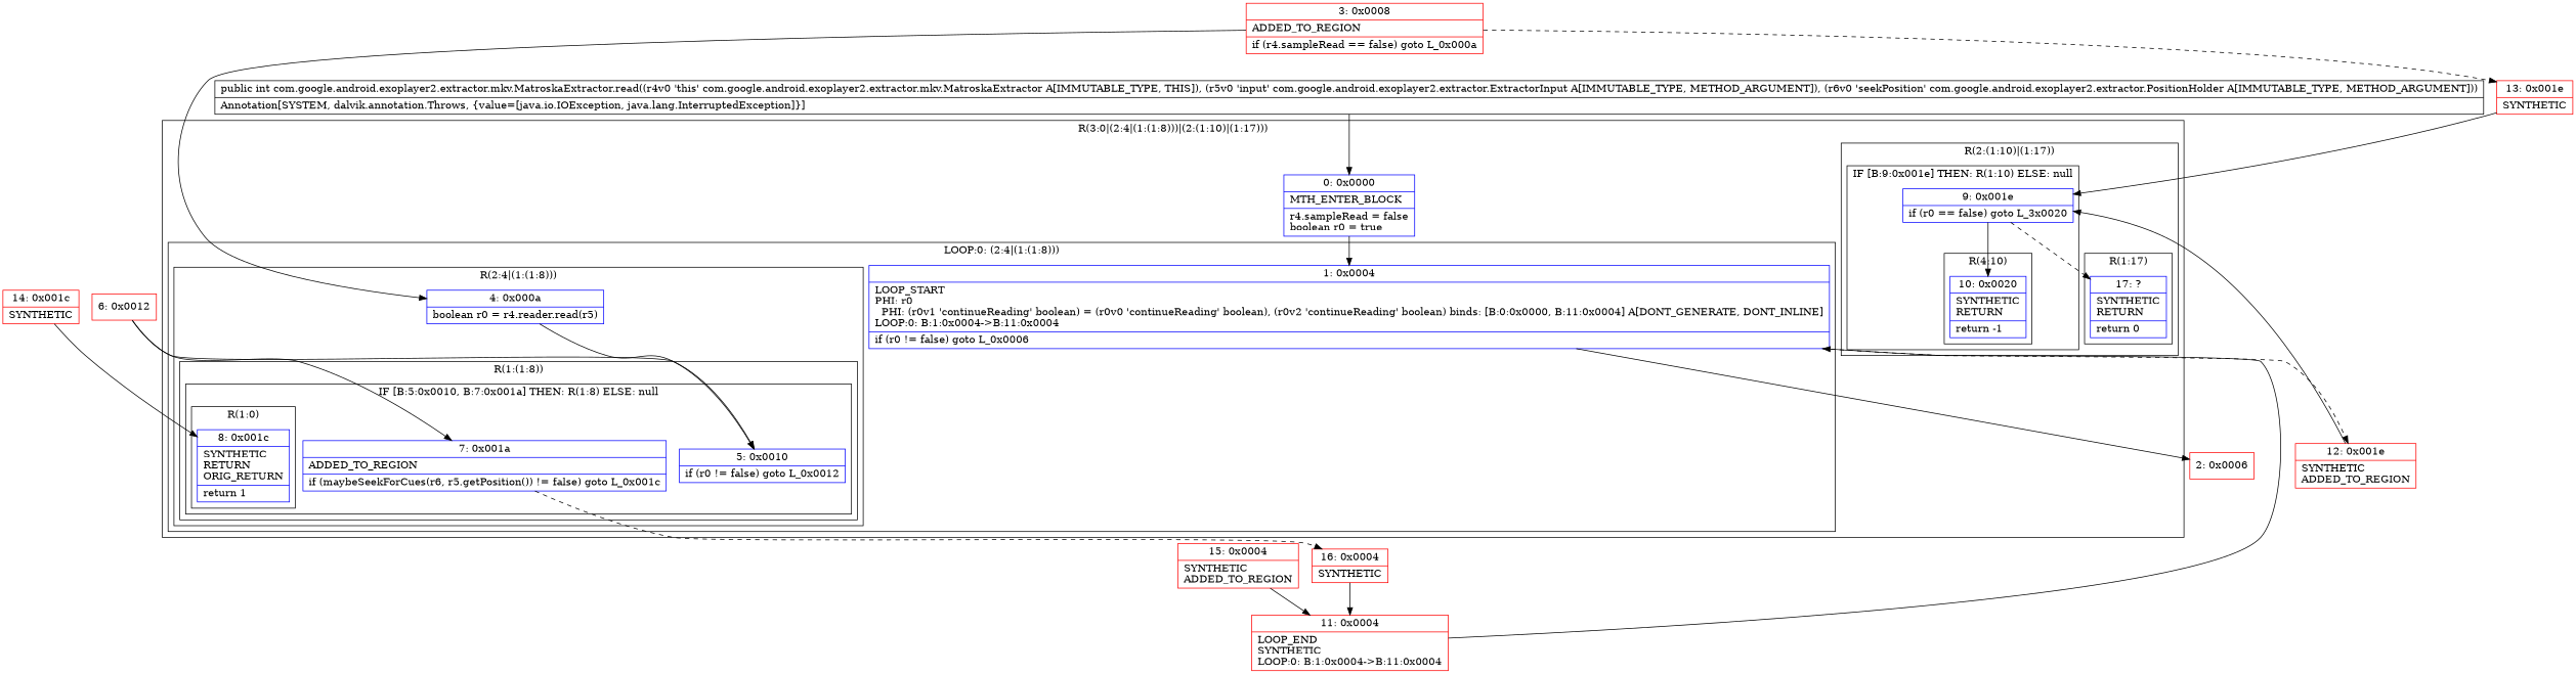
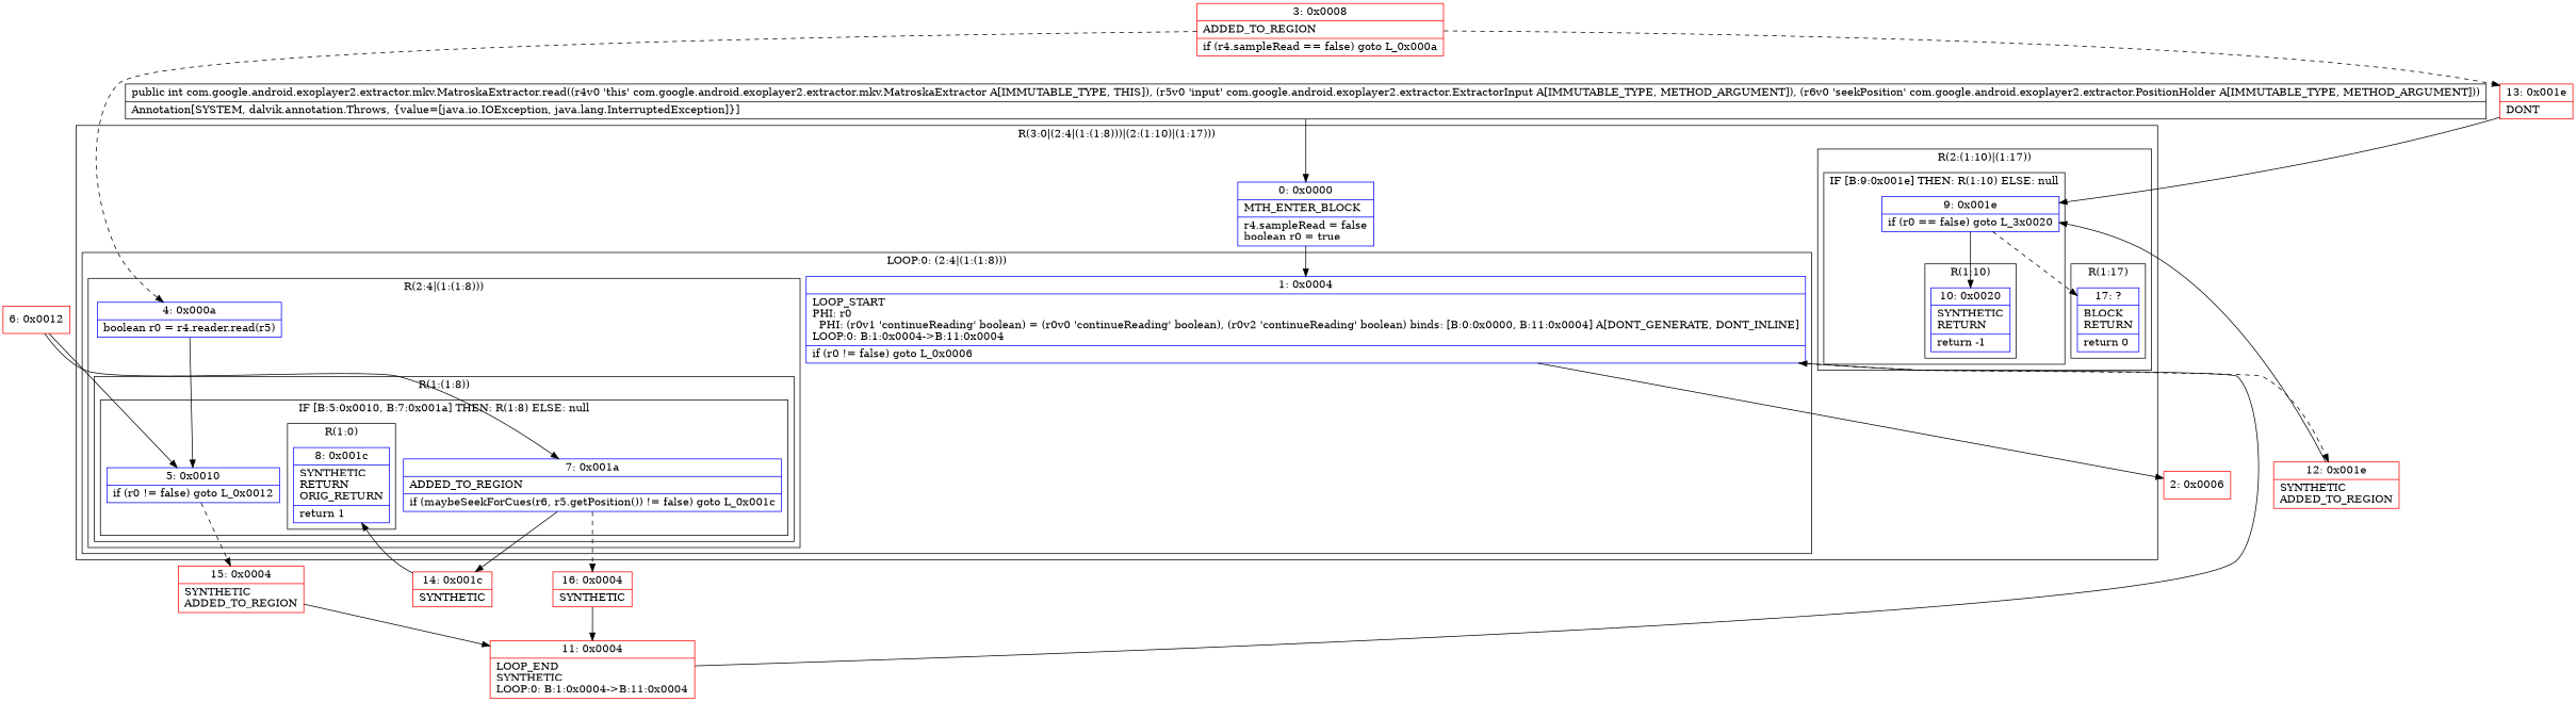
  digraph {
    node [color=blue shape=record]
    n1 [label="{8\:\ 0x001c|SYNTHETIC\lRETURN\lORIG_RETURN\l|return 1\l}"]
    n2 [label="{5\:\ 0x0010|if (r0 != false) goto L_0x0012\l}"]
    n3 [label="{7\:\ 0x001a|ADDED_TO_REGION\l|if (maybeSeekForCues(r6, r5.getPosition()) != false) goto L_0x001c\l}"]
    n4 [label="{4\:\ 0x000a|boolean r0 = r4.reader.read(r5)\l}"]
    n5 [label="{1\:\ 0x0004|LOOP_START\lPHI: r0 \l  PHI: (r0v1 'continueReading' boolean) = (r0v0 'continueReading' boolean), (r0v2 'continueReading' boolean) binds: [B:0:0x0000, B:11:0x0004] A[DONT_GENERATE, DONT_INLINE]\lLOOP:0: B:1:0x0004\-\>B:11:0x0004\l|if (r0 != false) goto L_0x0006\l}"]
    n6 [label="{10\:\ 0x0020|SYNTHETIC\lRETURN\l|return \-1\l}"]
    n7 [label="{9\:\ 0x001e|if (r0 == false) goto L_3x0020\l}"]
-   n8 [label="{17\:\ ?|SYNTHETIC\lRETURN\l|return 0\l}"]
+   n8 [label="{17\:\ ?|BLOCK\lRETURN\l|return 0\l}"]
    n9 [label="{0\:\ 0x0000|MTH_ENTER_BLOCK\l|r4.sampleRead = false\lboolean r0 = true\l}"]
    n10 [color=red label="{15\:\ 0x0004|SYNTHETIC\lADDED_TO_REGION\l}"]
    n11 [color=red label="{14\:\ 0x001c|SYNTHETIC\l}"]
    n12 [color=red label="{16\:\ 0x0004|SYNTHETIC\l}"]
    n13 [color=red label="{2\:\ 0x0006}"]
    n14 [color=red label="{12\:\ 0x001e|SYNTHETIC\lADDED_TO_REGION\l}"]
    n15 [color=red label="{6\:\ 0x0012}"]
    n16 [color=red label="{11\:\ 0x0004|LOOP_END\lSYNTHETIC\lLOOP:0: B:1:0x0004\-\>B:11:0x0004\l}"]
    n17 [color=red label="{3\:\ 0x0008|ADDED_TO_REGION\l|if (r4.sampleRead == false) goto L_0x000a\l}"]
-   n18 [color=red label="{13\:\ 0x001e|SYNTHETIC\l}"]
+   n18 [color=red label="{13\:\ 0x001e|DONT\l}"]
    n19 [label="{public int com.google.android.exoplayer2.extractor.mkv.MatroskaExtractor.read((r4v0 'this' com.google.android.exoplayer2.extractor.mkv.MatroskaExtractor A[IMMUTABLE_TYPE, THIS]), (r5v0 'input' com.google.android.exoplayer2.extractor.ExtractorInput A[IMMUTABLE_TYPE, METHOD_ARGUMENT]), (r6v0 'seekPosition' com.google.android.exoplayer2.extractor.PositionHolder A[IMMUTABLE_TYPE, METHOD_ARGUMENT]))  | Annotation[SYSTEM, dalvik.annotation.Throws, \{value=[java.io.IOException, java.lang.InterruptedException]\}]\l}" color=""]
    subgraph cluster_1 {
      label="R(3:0|(2:4|(1:(1:8)))|(2:(1:10)|(1:17)))"
      n9
      subgraph cluster_2 {
        label="LOOP:0: (2:4|(1:(1:8)))"
        n5
        subgraph cluster_3 {
          label="R(2:4|(1:(1:8)))"
          n4
          subgraph cluster_4 {
            label="R(1:(1:8))"
            subgraph cluster_5 {
              label="IF [B:5:0x0010, B:7:0x001a] THEN: R(1:8) ELSE: null"
              n2
              n3
              subgraph cluster_6 {
                label="R(1:0)"
                n1
              }
            }
          }
        }
      }
      subgraph cluster_7 {
        label="R(2:(1:10)|(1:17))"
        subgraph cluster_8 {
          label="IF [B:9:0x001e] THEN: R(1:10) ELSE: null"
          n7
          subgraph cluster_9 {
-           label="R(4:10)"
+           label="R(1:10)"
            n6
          }
        }
        subgraph cluster_10 {
          label="R(1:17)"
          n8
        }
      }
    }
+   n2 -> n10 [style=dashed]
+   n3 -> n11
    n3 -> n12 [style=dashed]
    n4 -> n2
    n5 -> n13
    n5 -> n14 [style=dashed]
    n7 -> n6
    n7 -> n8 [style=dashed]
    n9 -> n5
    n10 -> n16
    n11 -> n1
    n12 -> n16
    n14 -> n7
    n15 -> n2
    n15 -> n3
    n16 -> n5
-   n17 -> n4
+   n17 -> n4 [style=dashed]
    n17 -> n18 [style=dashed]
    n18 -> n7
    n19 -> n9
  }
